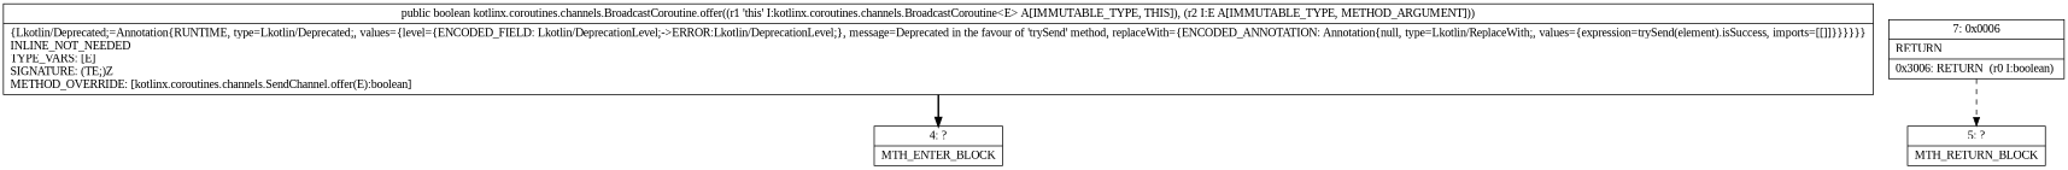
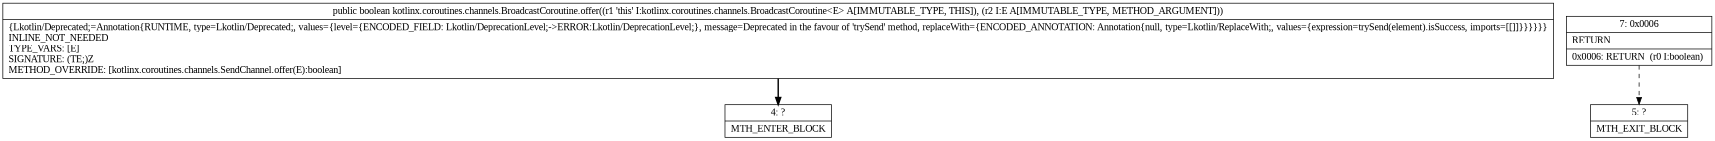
  digraph {
    fontname="Liberation Serif"
    node [fontname="Liberation Serif" shape=record]
    edge [fontname="Liberation Serif"]
    n1 [label="{4\:\ ?|MTH_ENTER_BLOCK\l}"]
-   n2 [label="{7\:\ 0x0006|RETURN\l|0x3006: RETURN  (r0 I:boolean) \l}"]
-   n3 [label="{5\:\ ?|MTH_RETURN_BLOCK\l}"]
+   n2 [label="{7\:\ 0x0006|RETURN\l|0x0006: RETURN  (r0 I:boolean) \l}"]
+   n3 [label="{5\:\ ?|MTH_EXIT_BLOCK\l}"]
    n4 [label="{public boolean kotlinx.coroutines.channels.BroadcastCoroutine.offer((r1 'this' I:kotlinx.coroutines.channels.BroadcastCoroutine\<E\> A[IMMUTABLE_TYPE, THIS]), (r2 I:E A[IMMUTABLE_TYPE, METHOD_ARGUMENT]))  | \{Lkotlin\/Deprecated;=Annotation\{RUNTIME, type=Lkotlin\/Deprecated;, values=\{level=\{ENCODED_FIELD: Lkotlin\/DeprecationLevel;\-\>ERROR:Lkotlin\/DeprecationLevel;\}, message=Deprecated in the favour of 'trySend' method, replaceWith=\{ENCODED_ANNOTATION: Annotation\{null, type=Lkotlin\/ReplaceWith;, values=\{expression=trySend(element).isSuccess, imports=[[]]\}\}\}\}\}\}\lINLINE_NOT_NEEDED\lTYPE_VARS: [E]\lSIGNATURE: (TE;)Z\lMETHOD_OVERRIDE: [kotlinx.coroutines.channels.SendChannel.offer(E):boolean]\l}"]
    n2 -> n3 [style=dashed]
    n4 -> n1 [style=bold]
  }
